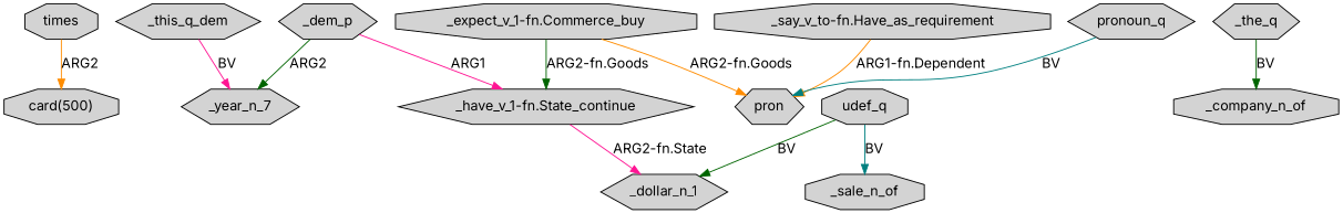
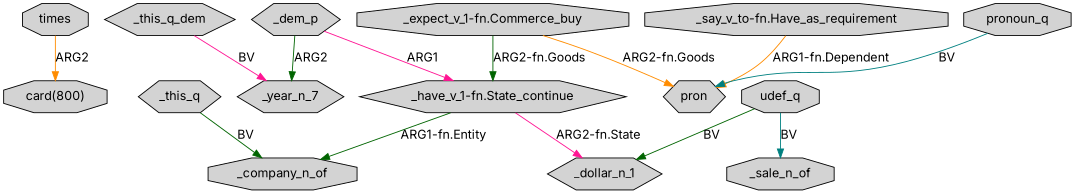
  digraph {
    fontname=Inter
    node [fontname=Inter shape=octagon style=filled]
    edge [color=darkgreen fontname=Inter]
    times
-   "card(500)"
+   "card(500)" [label="card(800)"]
    _dollar_n_1 [shape=hexagon]
    n4 [label=_dem_p shape=hexagon]
    "_have_v_1-fn.State_continue" [shape=hexagon]
    n6 [label=_year_n_7 shape=hexagon]
    _company_n_of
    udef_q
    _sale_n_of
    "_expect_v_1-fn.Commerce_buy"
    pron [shape=hexagon]
    "_say_v_to-fn.Have_as_requirement"
    _this_q_dem [shape=hexagon]
-   _the_q [shape=hexagon]
-   pronoun_q [shape=hexagon]
+   _the_q [shape=hexagon label=_this_q]
+   pronoun_q
    times -> "card(500)" [color=darkorange label=ARG2]
    n4 -> "_have_v_1-fn.State_continue" [color=deeppink label=ARG1]
    n4 -> n6 [label=ARG2]
    "_have_v_1-fn.State_continue" -> _dollar_n_1 [color=deeppink label="ARG2-fn.State"]
+   "_have_v_1-fn.State_continue" -> _company_n_of [label="ARG1-fn.Entity"]
    udef_q -> _dollar_n_1 [label=BV]
    udef_q -> _sale_n_of [color=teal label=BV]
    "_expect_v_1-fn.Commerce_buy" -> "_have_v_1-fn.State_continue" [label="ARG2-fn.Goods"]
    "_expect_v_1-fn.Commerce_buy" -> pron [color=darkorange label="ARG2-fn.Goods"]
    "_say_v_to-fn.Have_as_requirement" -> pron [color=darkorange label="ARG1-fn.Dependent"]
    _this_q_dem -> n6 [color=deeppink label=BV]
    _the_q -> _company_n_of [label=BV]
    pronoun_q -> pron [color=teal label=BV]
  }
